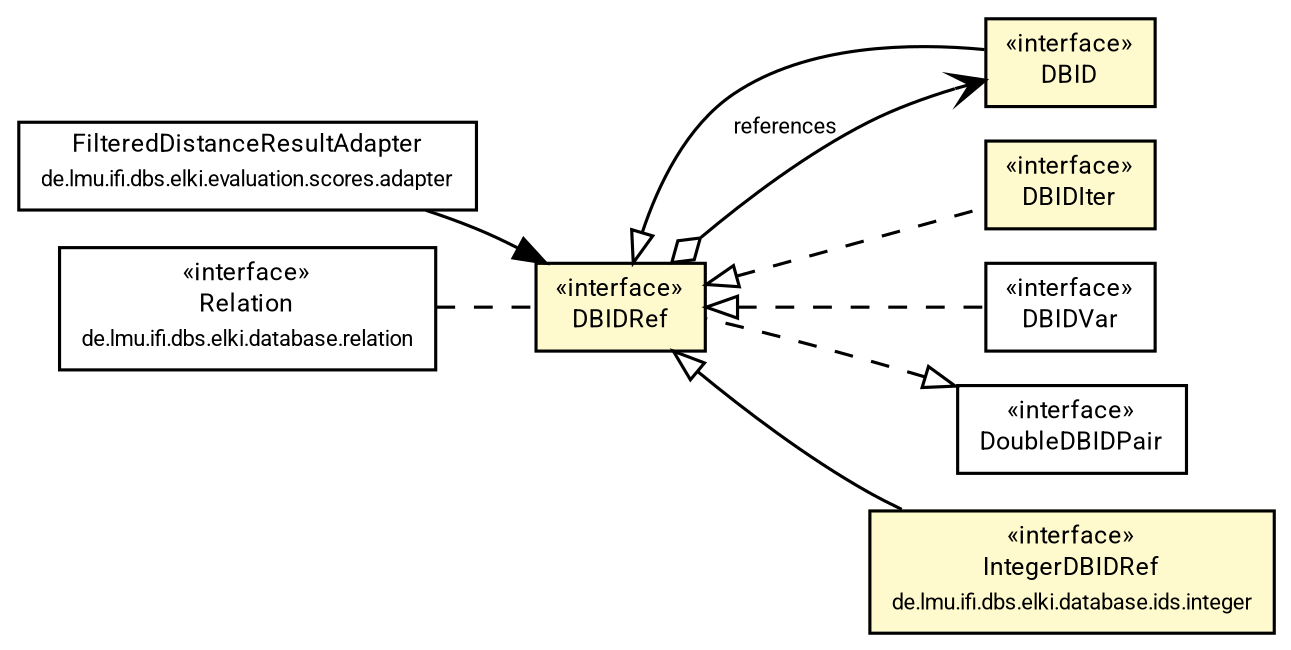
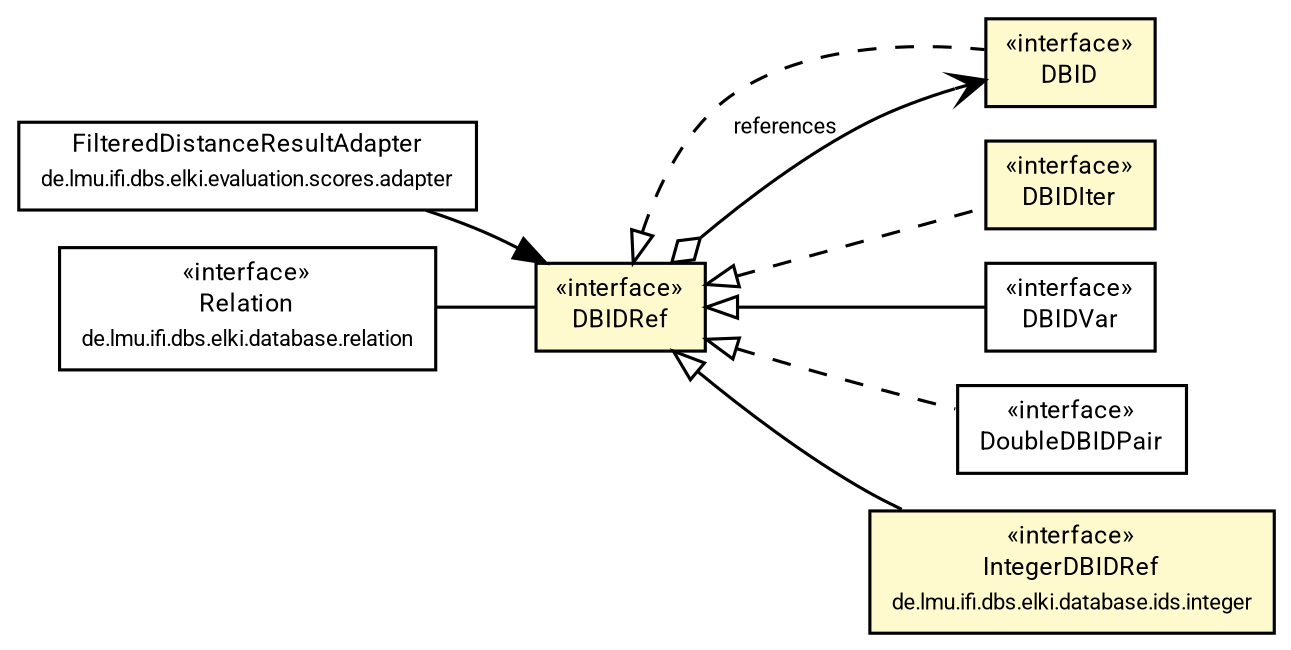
  digraph {
    nodesep=0.15
    rankdir=LR
    ranksep=0.25
    node [fontcolor=black fontname=Roboto fontsize=8 margin=0 shape=plaintext]
    edge [color=black fontname=Roboto fontsize=7 labelfontname=Roboto labelfontsize=7 weight=9 arrowtail=empty dir=back style=dashed]
    n1 [height=0 label=<<table title="de.lmu.ifi.dbs.elki.evaluation.scores.adapter.FilteredDistanceResultAdapter" border="0" cellborder="1" cellspacing="0" cellpadding="2" href="../../evaluation/scores/adapter/FilteredDistanceResultAdapter.html" target="_parent"> 		<tr><td><table border="0" cellspacing="0" cellpadding="1"> 		<tr><td align="center" balign="center"> <font face="Roboto">FilteredDistanceResultAdapter</font> </td></tr> 		<tr><td align="center" balign="center"> <font face="Roboto" point-size="7.0">de.lmu.ifi.dbs.elki.evaluation.scores.adapter</font> </td></tr> 		</table></td></tr> 		</table>> width=0]
    n2 [height=0 label=<<table title="de.lmu.ifi.dbs.elki.database.ids.DBIDRef" border="0" cellborder="1" cellspacing="0" cellpadding="2" bgcolor="lemonChiffon" href="DBIDRef.html" target="_parent"> 		<tr><td><table border="0" cellspacing="0" cellpadding="1"> 		<tr><td align="center" balign="center"> &#171;interface&#187; </td></tr> 		<tr><td align="center" balign="center"> <font face="Roboto">DBIDRef</font> </td></tr> 		</table></td></tr> 		</table>> width=0]
    n3 [height=0 label=<<table title="de.lmu.ifi.dbs.elki.database.ids.DBID" border="0" cellborder="1" cellspacing="0" cellpadding="2" bgcolor="LemonChiffon" href="DBID.html" target="_parent"> 		<tr><td><table border="0" cellspacing="0" cellpadding="1"> 		<tr><td align="center" balign="center"> &#171;interface&#187; </td></tr> 		<tr><td align="center" balign="center"> <font face="Roboto">DBID</font> </td></tr> 		</table></td></tr> 		</table>> width=0]
    n4 [height=0 label=<<table title="de.lmu.ifi.dbs.elki.database.ids.DBIDIter" border="0" cellborder="1" cellspacing="0" cellpadding="2" bgcolor="LemonChiffon" href="DBIDIter.html" target="_parent"> 		<tr><td><table border="0" cellspacing="0" cellpadding="1"> 		<tr><td align="center" balign="center"> &#171;interface&#187; </td></tr> 		<tr><td align="center" balign="center"> <font face="Roboto">DBIDIter</font> </td></tr> 		</table></td></tr> 		</table>> width=0]
    n5 [height=0 label=<<table title="de.lmu.ifi.dbs.elki.database.ids.DBIDVar" border="0" cellborder="1" cellspacing="0" cellpadding="2" href="DBIDVar.html" target="_parent"> 		<tr><td><table border="0" cellspacing="0" cellpadding="1"> 		<tr><td align="center" balign="center"> &#171;interface&#187; </td></tr> 		<tr><td align="center" balign="center"> <font face="Roboto">DBIDVar</font> </td></tr> 		</table></td></tr> 		</table>> width=0]
    n6 [height=0 label=<<table title="de.lmu.ifi.dbs.elki.database.ids.DoubleDBIDPair" border="0" cellborder="1" cellspacing="0" cellpadding="2" href="DoubleDBIDPair.html" target="_parent"> 		<tr><td><table border="0" cellspacing="0" cellpadding="1"> 		<tr><td align="center" balign="center"> &#171;interface&#187; </td></tr> 		<tr><td align="center" balign="center"> <font face="Roboto">DoubleDBIDPair</font> </td></tr> 		</table></td></tr> 		</table>> width=0]
    n7 [height=0 label=<<table title="de.lmu.ifi.dbs.elki.database.ids.integer.IntegerDBIDRef" border="0" cellborder="1" cellspacing="0" cellpadding="2" bgcolor="LemonChiffon" href="integer/IntegerDBIDRef.html" target="_parent"> 		<tr><td><table border="0" cellspacing="0" cellpadding="1"> 		<tr><td align="center" balign="center"> &#171;interface&#187; </td></tr> 		<tr><td align="center" balign="center"> <font face="Roboto">IntegerDBIDRef</font> </td></tr> 		<tr><td align="center" balign="center"> <font face="Roboto" point-size="7.0">de.lmu.ifi.dbs.elki.database.ids.integer</font> </td></tr> 		</table></td></tr> 		</table>> width=0]
    n8 [height=0 label=<<table title="de.lmu.ifi.dbs.elki.database.relation.Relation" border="0" cellborder="1" cellspacing="0" cellpadding="2" href="../relation/Relation.html" target="_parent"> 		<tr><td><table border="0" cellspacing="0" cellpadding="1"> 		<tr><td align="center" balign="center"> &#171;interface&#187; </td></tr> 		<tr><td align="center" balign="center"> <font face="Roboto">Relation</font> </td></tr> 		<tr><td align="center" balign="center"> <font face="Roboto" point-size="7.0">de.lmu.ifi.dbs.elki.database.relation</font> </td></tr> 		</table></td></tr> 		</table>> width=0]
    n1 -> n2 [arrowhead=normal weight=1 arrowtail="" dir="" style=""]
-   n2 -> n3 [style=solid]
+   n2 -> n3
    n2 -> n3 [arrowhead=open arrowtail=ediamond dir=both label=references weight=3 style=""]
    n2 -> n4
-   n2 -> n5
-   n6 -> n2
+   n2 -> n5 [style=solid]
+   n2 -> n6
    n2 -> n7 [style=solid]
-   n8 -> n2 [arrowhead=none weight=2 arrowtail="" dir=""]
+   n8 -> n2 [arrowhead=none weight=2 arrowtail="" dir="" style=""]
  }
